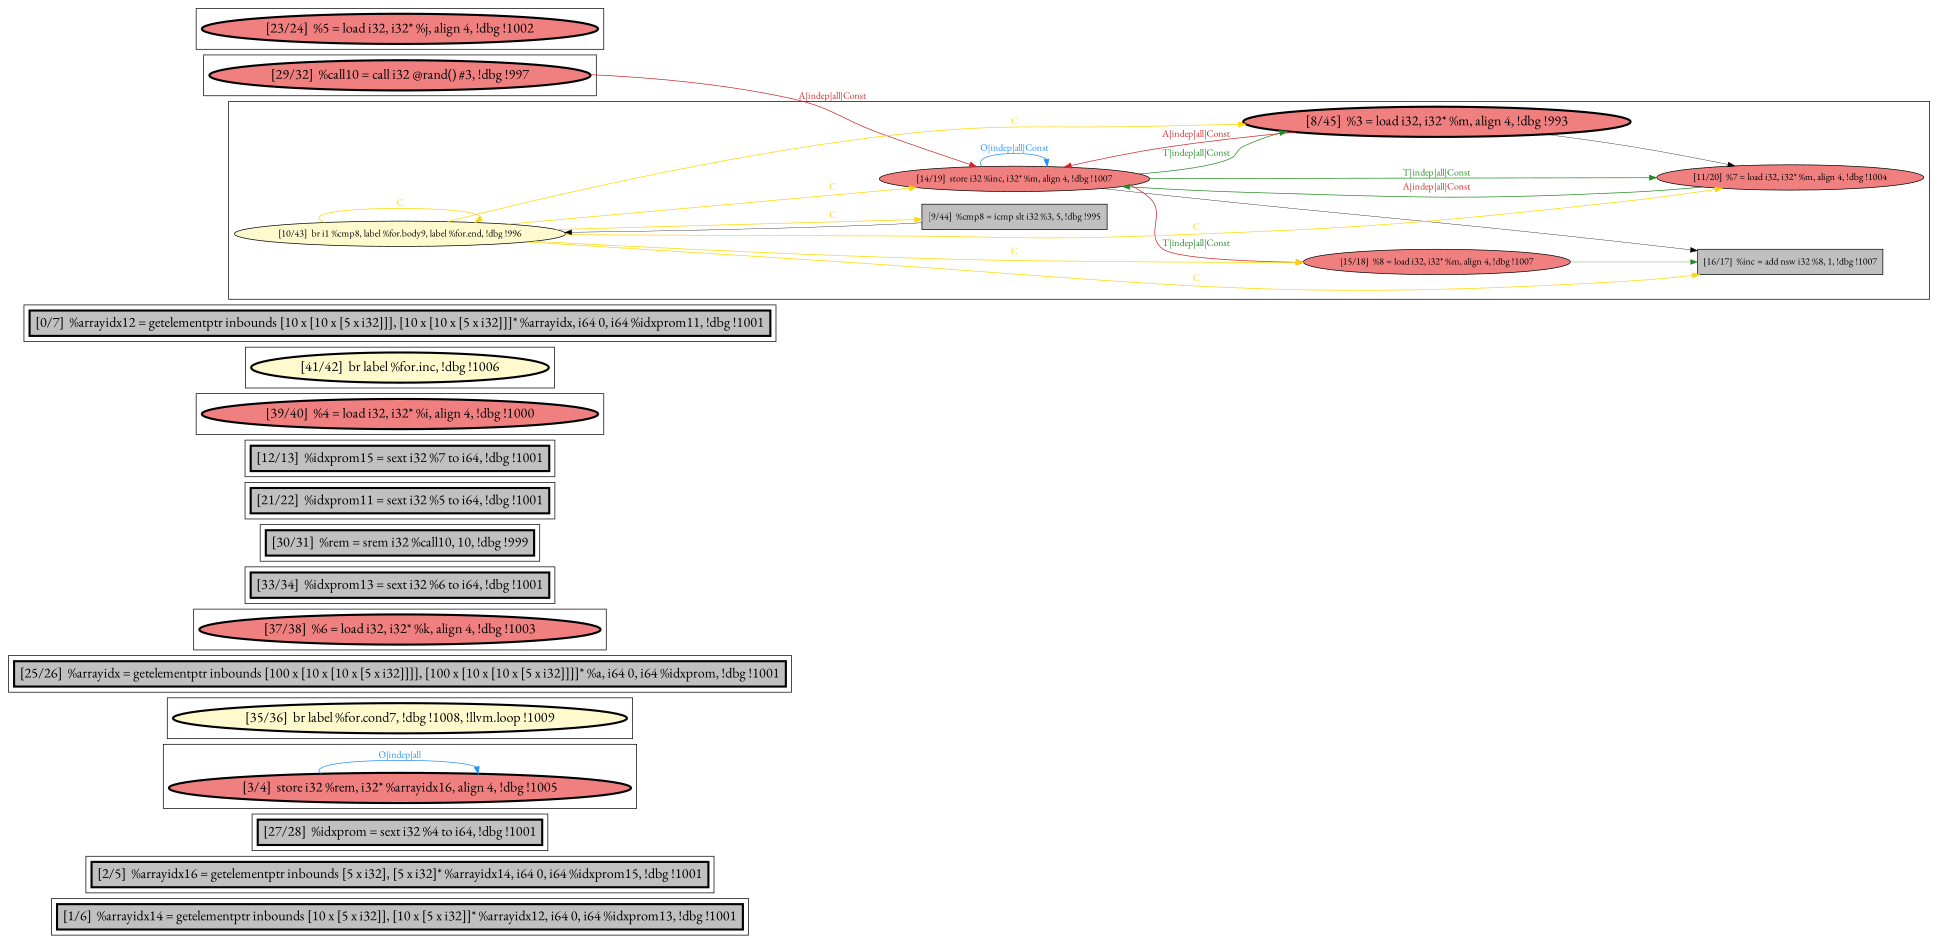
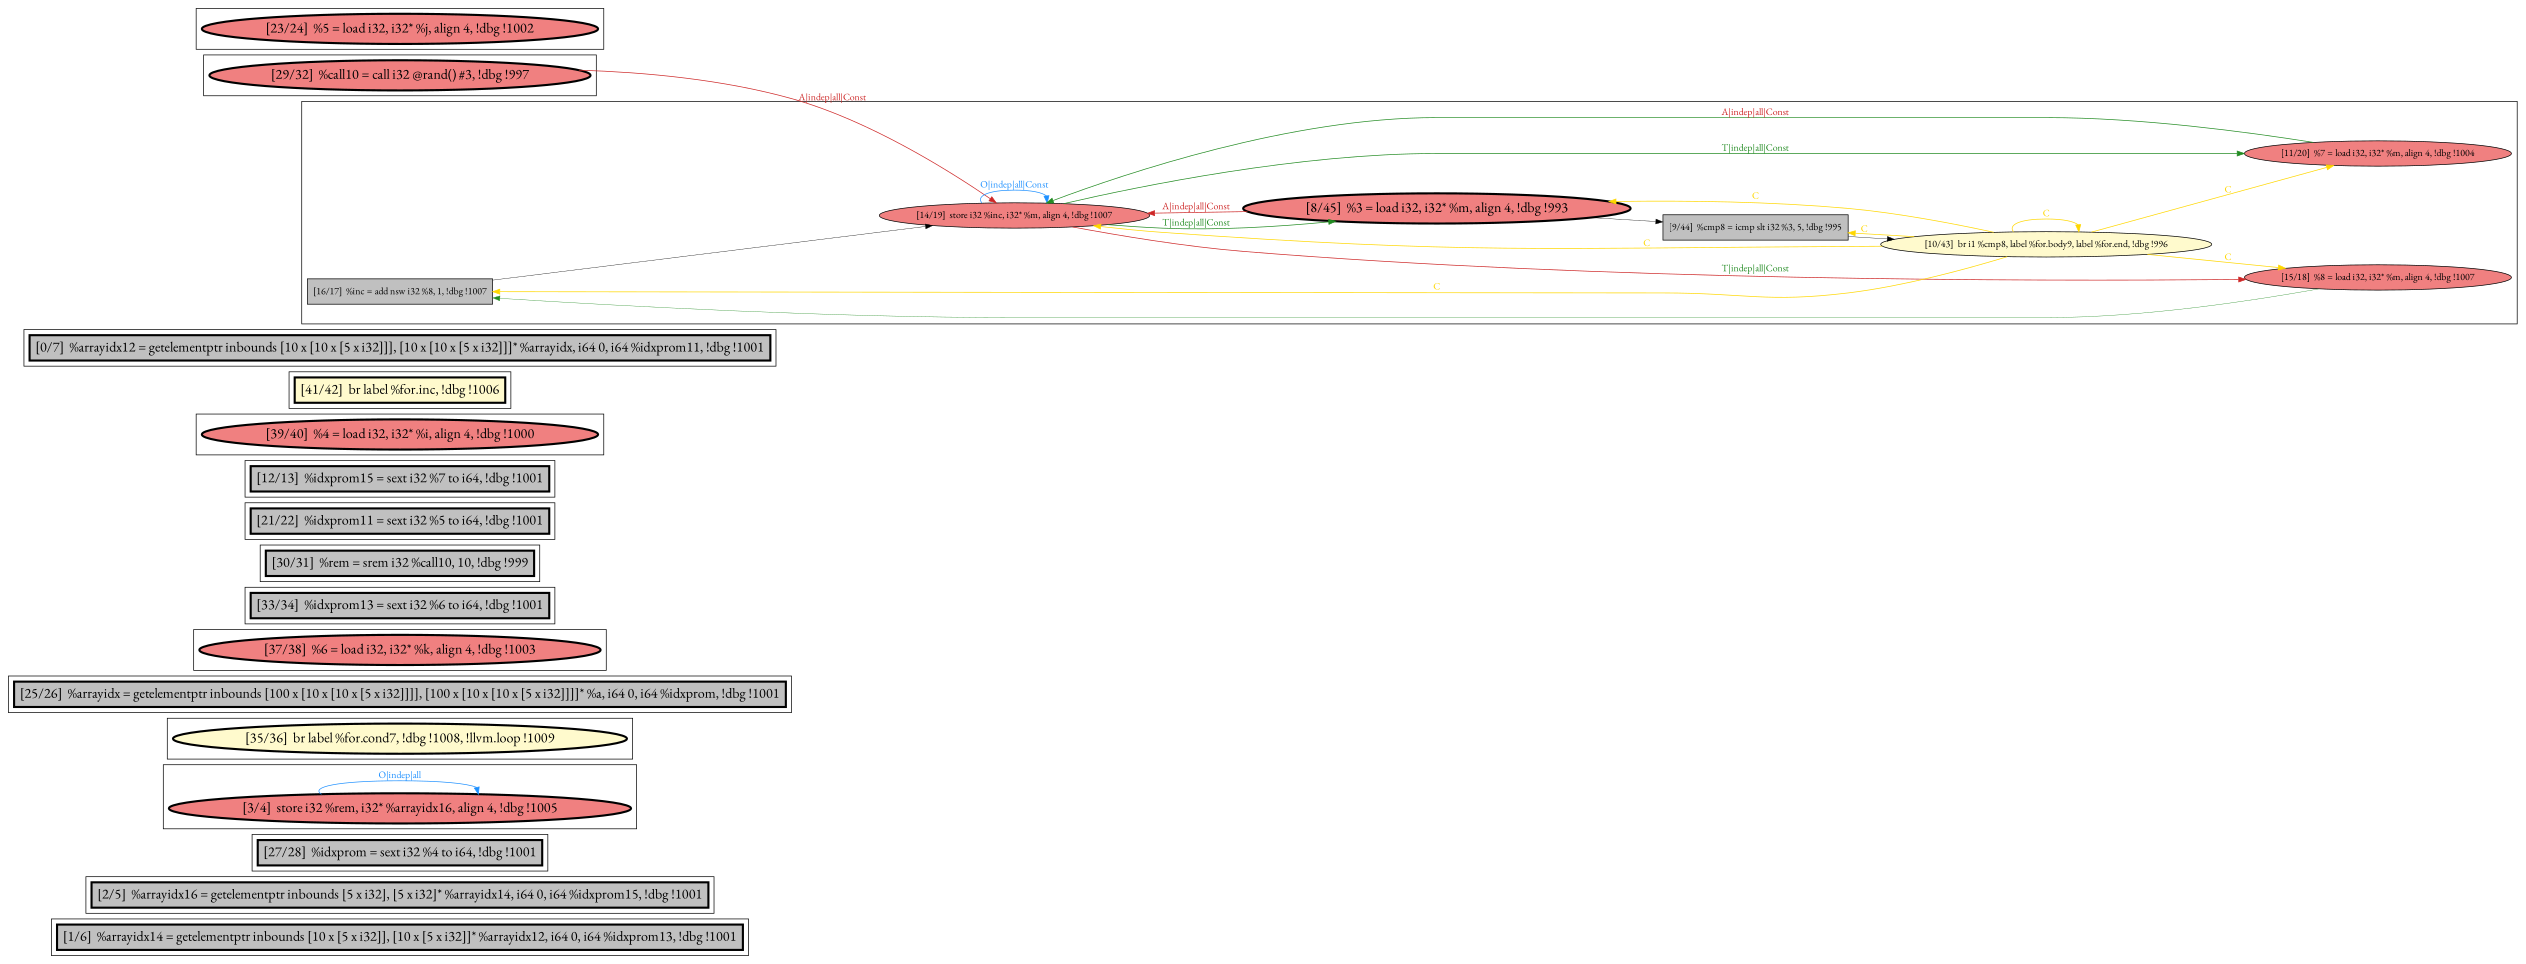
  digraph {
    fontname="EB Garamond"
    rankdir=LR
    node [fillcolor=grey fontname="EB Garamond" fontsize=20 penwidth=3.0 shape=ellipse style=filled]
    edge [color=gold fontcolor=gold fontname="EB Garamond" penwidth=1.0 style=solid]
    n1 [label="[1/6]  %arrayidx14 = getelementptr inbounds [10 x [5 x i32]], [10 x [5 x i32]]* %arrayidx12, i64 0, i64 %idxprom13, !dbg !1001" shape=rectangle]
    n2 [label="[2/5]  %arrayidx16 = getelementptr inbounds [5 x i32], [5 x i32]* %arrayidx14, i64 0, i64 %idxprom15, !dbg !1001" shape=rectangle]
    n3 [label="[27/28]  %idxprom = sext i32 %4 to i64, !dbg !1001" shape=rectangle]
    n4 [fillcolor=lightcoral label="[3/4]  store i32 %rem, i32* %arrayidx16, align 4, !dbg !1005"]
    n5 [fillcolor=lemonchiffon label="[35/36]  br label %for.cond7, !dbg !1008, !llvm.loop !1009"]
    n6 [label="[25/26]  %arrayidx = getelementptr inbounds [100 x [10 x [10 x [5 x i32]]]], [100 x [10 x [10 x [5 x i32]]]]* %a, i64 0, i64 %idxprom, !dbg !1001" shape=rectangle]
    n7 [fillcolor=lightcoral label="[37/38]  %6 = load i32, i32* %k, align 4, !dbg !1003"]
    n8 [label="[33/34]  %idxprom13 = sext i32 %6 to i64, !dbg !1001" shape=rectangle]
    n9 [label="[30/31]  %rem = srem i32 %call10, 10, !dbg !999" shape=rectangle]
    n10 [label="[21/22]  %idxprom11 = sext i32 %5 to i64, !dbg !1001" shape=rectangle]
    n11 [label="[12/13]  %idxprom15 = sext i32 %7 to i64, !dbg !1001" shape=rectangle]
    n12 [fillcolor=lightcoral label="[39/40]  %4 = load i32, i32* %i, align 4, !dbg !1000"]
-   n13 [fillcolor=lemonchiffon label="[41/42]  br label %for.inc, !dbg !1006"]
+   n13 [fillcolor=lemonchiffon label="[41/42]  br label %for.inc, !dbg !1006" shape=box]
    n14 [label="[0/7]  %arrayidx12 = getelementptr inbounds [10 x [10 x [5 x i32]]], [10 x [10 x [5 x i32]]]* %arrayidx, i64 0, i64 %idxprom11, !dbg !1001" shape=rectangle]
    n15 [fillcolor=lightcoral label="[29/32]  %call10 = call i32 @rand() #3, !dbg !997"]
    n16 [fillcolor=lightcoral label="[23/24]  %5 = load i32, i32* %j, align 4, !dbg !1002"]
    n17 [label="[16/17]  %inc = add nsw i32 %8, 1, !dbg !1007" shape=rectangle fontsize="" penwidth=""]
    n18 [fillcolor=lightcoral label="[14/19]  store i32 %inc, i32* %m, align 4, !dbg !1007" fontsize="" penwidth=""]
    n19 [fillcolor=lemonchiffon label="[10/43]  br i1 %cmp8, label %for.body9, label %for.end, !dbg !996" fontsize="" penwidth=""]
    n20 [label="[9/44]  %cmp8 = icmp slt i32 %3, 5, !dbg !995" shape=rectangle fontsize="" penwidth=""]
    n21 [fillcolor=lightcoral label="[8/45]  %3 = load i32, i32* %m, align 4, !dbg !993"]
    n22 [fillcolor=lightcoral label="[15/18]  %8 = load i32, i32* %m, align 4, !dbg !1007" fontsize="" penwidth=""]
    n23 [fillcolor=lightcoral label="[11/20]  %7 = load i32, i32* %m, align 4, !dbg !1004" fontsize="" penwidth=""]
    subgraph cluster_1 {
      n1
    }
    subgraph cluster_2 {
      n2
    }
    subgraph cluster_3 {
      n3
    }
    subgraph cluster_4 {
      n4
    }
    subgraph cluster_5 {
      n5
    }
    subgraph cluster_6 {
      n6
    }
    subgraph cluster_7 {
      n7
    }
    subgraph cluster_8 {
      n8
    }
    subgraph cluster_9 {
      n9
    }
    subgraph cluster_10 {
      n10
    }
    subgraph cluster_11 {
      n11
    }
    subgraph cluster_12 {
      n12
    }
    subgraph cluster_13 {
      n13
    }
    subgraph cluster_14 {
      n14
    }
    subgraph cluster_15 {
      n15
    }
    subgraph cluster_16 {
      n16
    }
    subgraph cluster_17 {
      n17
      n18
      n19
      n20
      n21
      n22
      n23
    }
    n4 -> n4 [color=dodgerblue fontcolor=dodgerblue label="O|indep|all"]
    n15 -> n18 [color=firebrick3 fontcolor=firebrick3 label="A|indep|all|Const"]
-   n18 -> n17 [color=black fontcolor=black penwidth=0.5]
+   n17 -> n18 [color=black fontcolor=black penwidth=0.5]
    n18 -> n18 [color=dodgerblue fontcolor=dodgerblue label="O|indep|all|Const"]
    n18 -> n21 [color=forestgreen fontcolor=forestgreen label="T|indep|all|Const"]
    n18 -> n22 [color=firebrick3 fontcolor=forestgreen label="T|indep|all|Const"]
    n18 -> n23 [color=forestgreen fontcolor=forestgreen label="T|indep|all|Const"]
    n19 -> n17 [label=C]
    n19 -> n18 [label=C]
    n19 -> n19 [label=C]
    n19 -> n20 [label=C]
    n19 -> n21 [label=C]
    n19 -> n22 [label=C]
    n19 -> n23 [label=C]
    n20 -> n19 [color=black fontcolor=black penwidth=0.5]
    n21 -> n18 [color=firebrick3 fontcolor=firebrick3 label="A|indep|all|Const"]
-   n21 -> n23 [color=black fontcolor=black penwidth=0.5]
+   n21 -> n20 [color=black fontcolor=black penwidth=0.5]
    n22 -> n17 [color=forestgreen fontcolor=black penwidth=0.5]
    n23 -> n18 [color=forestgreen fontcolor=firebrick3 label="A|indep|all|Const"]
  }
